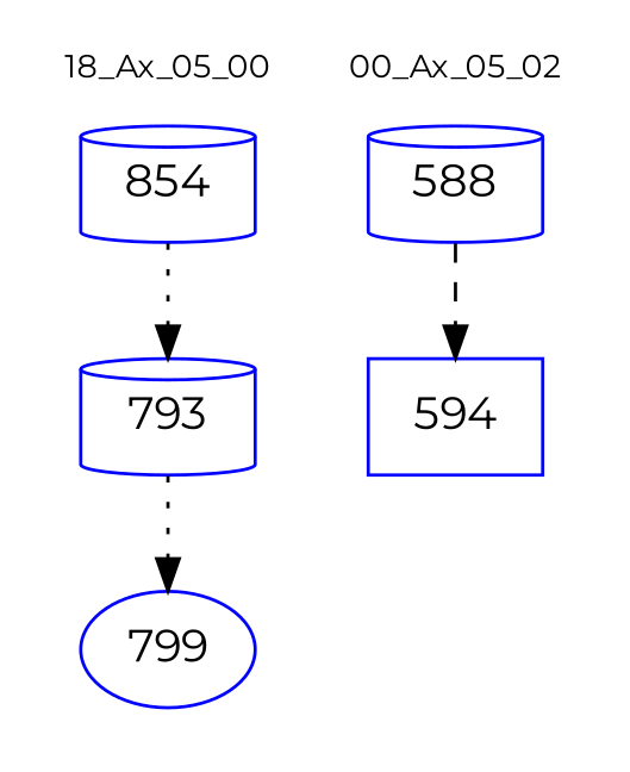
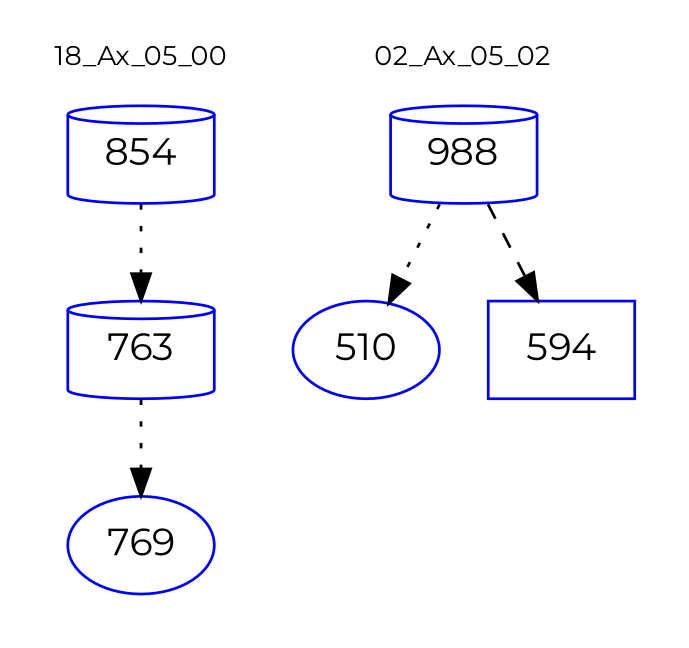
  digraph {
    fontname=Montserrat
    node [color=blue fontname=Montserrat shape=cylinder]
    edge [color=black fontname=Montserrat style=dotted]
-   n1 [label=793]
-   n2 [label=799 shape=ellipse]
+   n1 [label=763]
+   n2 [label=769 shape=ellipse]
    n3 [label=854]
-   n4 [label=588]
+   n4 [label=988]
+   n5 [label=510 shape=ellipse]
    n6 [label=594 shape=box]
    subgraph cluster_1 {
      color=white
      fontsize=10
      label="18_Ax_05_00"
      n1
      n2
      n3
    }
    subgraph cluster_2 {
      color=white
      fontsize=10
-     label="00_Ax_05_02"
+     label="02_Ax_05_02"
      n4
+     n5
      n6
    }
    n1 -> n2
    n3 -> n1
+   n4 -> n5
    n4 -> n6 [style=dashed]
  }
